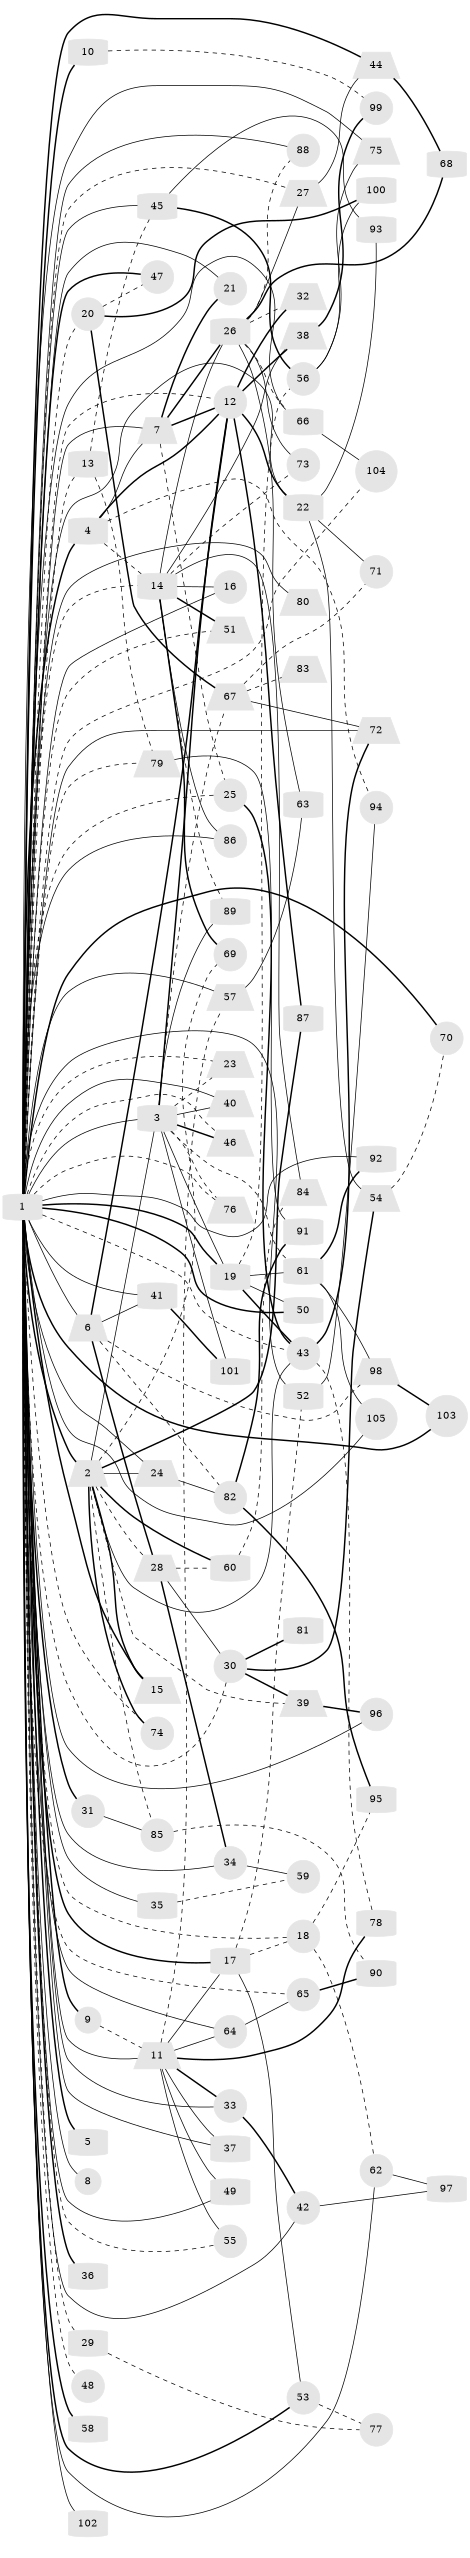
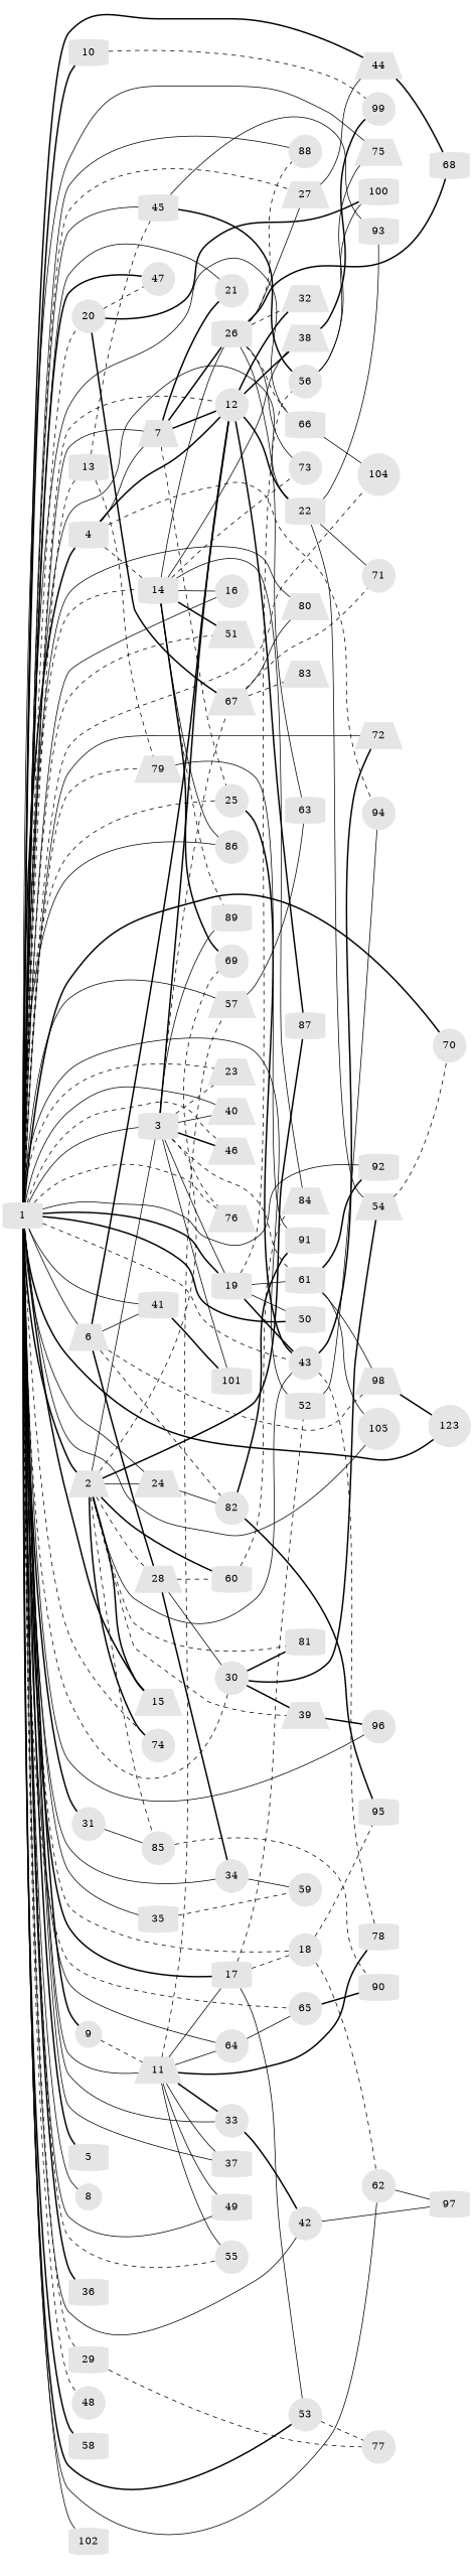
  graph {
    rankdir=LR
    node [color=gray90 shape=cylinder style=filled]
    edge [style=solid weight=1.0]
    2 [shape=trapezium]
    1
    3
    4
    5
    6 [shape=trapezium]
    7 [shape=trapezium]
    8 [shape=circle]
    9 [shape=circle]
    10
    11 [shape=trapezium]
    12 [shape=circle]
    13
    14
    15 [shape=trapezium]
    16 [shape=circle]
    17
    18 [shape=circle]
    19
    20 [shape=circle]
    21 [shape=circle]
    22
    23 [shape=trapezium]
    24 [shape=trapezium]
    25 [shape=circle]
    27 [shape=trapezium]
    29
    30 [shape=circle]
    31 [shape=circle]
    33 [shape=circle]
    34 [shape=circle]
    35
    36
    37
    40 [shape=trapezium]
    41
    42 [shape=circle]
    43 [shape=circle]
    44 [shape=trapezium]
    45
    46 [shape=trapezium]
    47 [shape=circle]
    48 [shape=circle]
    49
    50
    51 [shape=trapezium]
    52
    53 [shape=circle]
    55 [shape=circle]
    57 [shape=trapezium]
    58
    62 [shape=circle]
    64 [shape=circle]
    65 [shape=circle]
    66
    70 [shape=circle]
    72 [shape=trapezium]
    74 [shape=circle]
    75 [shape=trapezium]
    76 [shape=trapezium]
    79 [shape=trapezium]
    80 [shape=trapezium]
    86 [shape=circle]
    88 [shape=circle]
    92
    96 [shape=circle]
    102
-   103 [shape=circle]
+   103 [shape=circle label=123]
    104 [shape=circle]
    105 [shape=circle]
    28 [shape=trapezium]
    39 [shape=trapezium]
    60
    69 [shape=circle]
    81
    85 [shape=circle]
    87
    61
    67 [shape=trapezium]
    89
    101
    94 [shape=circle]
    82 [shape=circle]
    98 [shape=trapezium]
    26
    99 [shape=circle]
    78
    32 [shape=trapezium]
    38 [shape=trapezium]
    73 [shape=circle]
    84 [shape=trapezium]
    95
    56 [shape=circle]
    100
    54 [shape=trapezium]
    71 [shape=circle]
    93
    77 [shape=circle]
    59 [shape=circle]
    97
    68
    63
    90
    91
    83 [shape=trapezium]
    2 -- 3
    2 -- 15 [style=bold weight=2.0]
    2 -- 24
    2 -- 43
    2 -- 74 [style=bold]
    2 -- 28 [style=dashed]
    2 -- 39 [style=dashed]
    2 -- 60 [style=bold]
    2 -- 69 [style=dashed]
+   2 -- 81 [style=dashed]
    2 -- 85 [style=dashed]
    2 -- 87 [style=bold]
    1 -- 2 [style=bold weight=11.0]
    1 -- 3 [weight=11.0]
    1 -- 4 [style=bold weight=3.0]
    1 -- 5 [style=bold weight=2.0]
    1 -- 6
    1 -- 7 [weight=3.0]
    1 -- 8 [weight=2.0]
    1 -- 9 [style=bold weight=4.0]
    1 -- 10 [style=bold weight=2.0]
    1 -- 11 [weight=2.0]
    1 -- 12 [style=dashed weight=2.0]
    1 -- 13 [style=dashed weight=5.0]
    1 -- 14 [style=dashed weight=3.0]
    1 -- 15 [style=bold]
    1 -- 16
    1 -- 17 [style=bold]
    1 -- 18 [style=dashed]
    1 -- 19 [style=bold weight=3.0]
    1 -- 20 [style=dashed weight=2.0]
    1 -- 21
    1 -- 22
    1 -- 23 [style=dashed weight=2.0]
    1 -- 24
    1 -- 25 [style=dashed]
    1 -- 27 [style=dashed]
    1 -- 29 [style=dashed weight=2.0]
    1 -- 30 [style=dashed]
    1 -- 31 [style=bold weight=2.0]
    1 -- 33
    1 -- 34
    1 -- 35
    1 -- 36 [style=bold weight=2.0]
    1 -- 37
    1 -- 40
    1 -- 41
    1 -- 42
    1 -- 43 [style=dashed]
    1 -- 44 [style=bold]
    1 -- 45
    1 -- 46 [style=dashed]
    1 -- 47 [style=bold]
    1 -- 48 [style=dashed weight=2.0]
    1 -- 49
    1 -- 50 [style=bold weight=3.0]
    1 -- 51 [style=dashed]
    1 -- 52
    1 -- 53 [style=bold]
    1 -- 55 [style=dashed]
    1 -- 57
    1 -- 58 [style=bold weight=2.0]
    1 -- 62
    1 -- 64
    1 -- 65 [style=dashed]
    1 -- 66
    1 -- 70 [style=bold]
    1 -- 72
    1 -- 74 [style=dashed]
    1 -- 75
    1 -- 76 [style=dashed]
    1 -- 79 [style=dashed]
    1 -- 80
    1 -- 86
    1 -- 88
    1 -- 92
    1 -- 96
    1 -- 102
    1 -- 103 [style=bold]
    1 -- 104 [style=dashed]
    1 -- 105
    3 -- 12 [style=bold]
    3 -- 19 [weight=2.0]
    3 -- 23 [style=dashed]
    3 -- 40
    3 -- 46 [style=bold]
    3 -- 76 [style=dashed]
    3 -- 61 [style=dashed]
    3 -- 67 [style=dashed]
    3 -- 89
    3 -- 101
    4 -- 7
    4 -- 12 [style=bold]
    4 -- 14 [style=dashed]
    4 -- 94 [style=dashed]
    6 -- 12 [style=bold]
    6 -- 41
    6 -- 28 [style=bold]
    6 -- 82 [style=dashed]
    6 -- 98 [style=dashed]
    7 -- 12 [style=bold]
    7 -- 21 [style=bold]
    7 -- 25 [style=dashed]
    7 -- 26 [style=bold]
    9 -- 11 [style=dashed]
    10 -- 99 [style=dashed]
    11 -- 17
    11 -- 33 [style=bold]
    11 -- 37
    11 -- 49
    11 -- 55
    11 -- 57 [style=dashed]
    11 -- 64
    11 -- 78 [style=bold]
    12 -- 22 [style=bold]
    12 -- 87 [style=bold]
    12 -- 32 [style=bold]
    12 -- 38 [style=bold]
    13 -- 45 [style=dashed]
    13 -- 79 [style=dashed]
    14 -- 16
    14 -- 51 [style=bold]
    14 -- 86
    14 -- 69 [style=bold]
    14 -- 89 [style=dashed]
    14 -- 26
    14 -- 38
    14 -- 73 [style=dashed]
    14 -- 84
    17 -- 18 [style=dashed]
    17 -- 52 [style=dashed]
    17 -- 53
    18 -- 62 [style=dashed]
    18 -- 95 [style=dashed]
    19 -- 43 [style=bold]
    19 -- 50
    19 -- 61
    19 -- 56 [style=dashed]
    20 -- 47 [style=dashed]
    20 -- 67 [style=bold]
    20 -- 100 [style=bold]
    22 -- 54
    22 -- 71
    22 -- 93
    24 -- 82
    25 -- 43 [style=bold]
    27 -- 44
    29 -- 77 [style=dashed]
    30 -- 39 [style=bold]
    30 -- 81 [style=bold]
    30 -- 54 [style=bold]
    31 -- 85
    33 -- 42 [style=bold]
    34 -- 59
    35 -- 59 [style=dashed]
    41 -- 101 [style=bold]
    42 -- 97
    43 -- 72 [style=bold]
    43 -- 78 [style=dashed]
    44 -- 68 [style=bold]
    45 -- 56 [style=bold]
    45 -- 93
    52 -- 94
    53 -- 77 [style=dashed]
    57 -- 63
    62 -- 97
    64 -- 65
    65 -- 90 [style=bold]
    66 -- 104
    79 -- 91
    28 -- 30
    28 -- 34 [style=bold]
    28 -- 60 [style=dashed]
    39 -- 96 [style=bold]
    60 -- 84 [style=dashed]
    85 -- 90 [style=dashed]
    61 -- 92 [style=bold]
    61 -- 105
    61 -- 98
-   67 -- 72
+   67 -- 80
    67 -- 71 [style=dashed]
    67 -- 83 [style=dashed]
    82 -- 95 [style=bold]
    82 -- 91 [style=bold]
    98 -- 103 [style=bold]
    26 -- 27
    26 -- 66 [style=dashed]
    26 -- 88 [style=dashed]
    26 -- 32 [style=dashed]
    26 -- 73
    26 -- 68 [style=bold]
    26 -- 63
    38 -- 99 [style=bold]
    56 -- 75
    56 -- 100
    54 -- 70 [style=dashed]
  }
